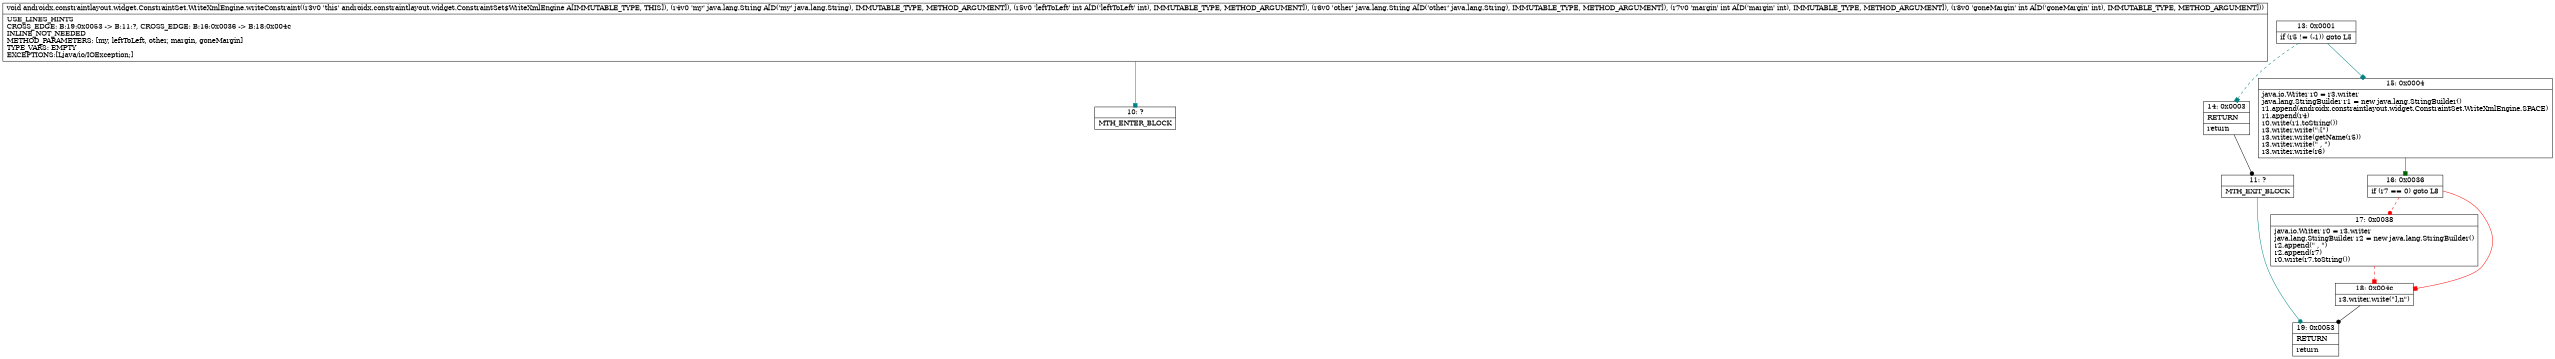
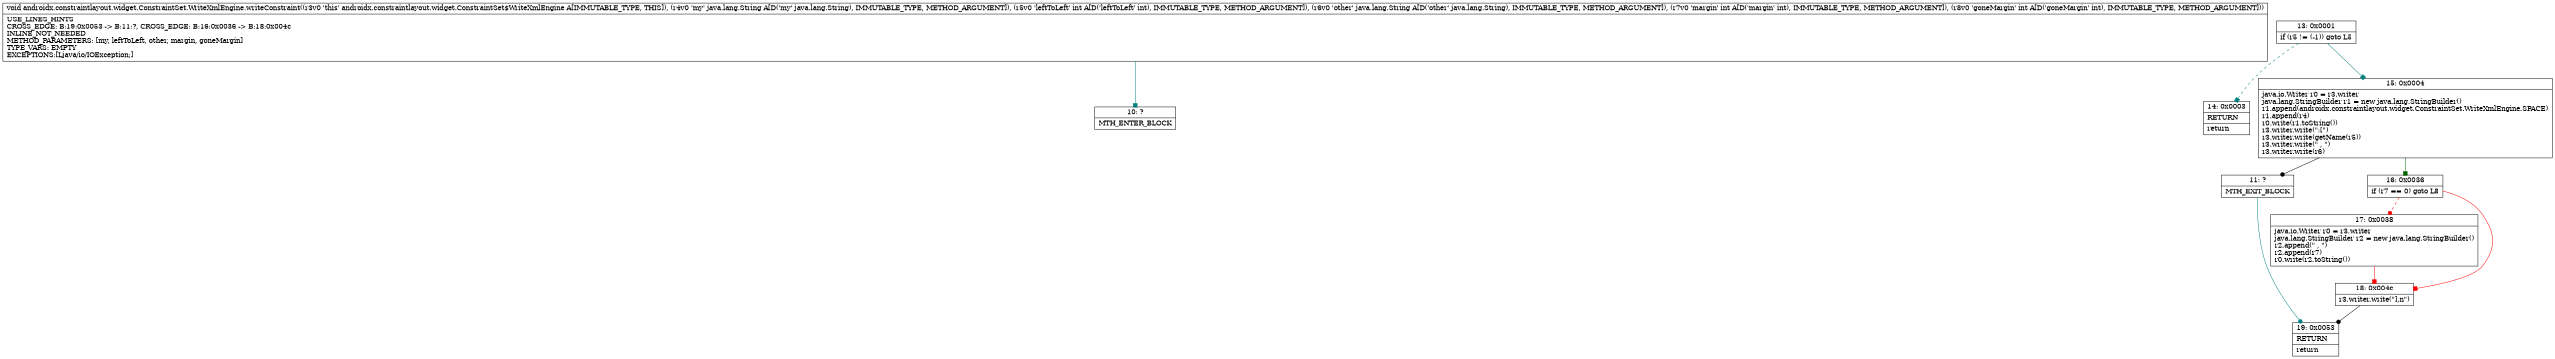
  digraph {
    node [shape=record]
    edge [arrowhead=box color=teal]
    n1 [label="{10\:\ ?|MTH_ENTER_BLOCK\l}"]
    n2 [label="{13\:\ 0x0001|if (r5 != (\-1)) goto L5\l}"]
    n3 [label="{14\:\ 0x0003|RETURN\l|return\l}"]
    n4 [label="{15\:\ 0x0004|java.io.Writer r0 = r3.writer\ljava.lang.StringBuilder r1 = new java.lang.StringBuilder()\lr1.append(androidx.constraintlayout.widget.ConstraintSet.WriteXmlEngine.SPACE)\lr1.append(r4)\lr0.write(r1.toString())\lr3.writer.write(\":[\")\lr3.writer.write(getName(r5))\lr3.writer.write(\" , \")\lr3.writer.write(r6)\l}"]
    n5 [label="{11\:\ ?|MTH_EXIT_BLOCK\l}"]
    n6 [label="{16\:\ 0x0036|if (r7 == 0) goto L8\l}"]
    n7 [label="{19\:\ 0x0053|RETURN\l|return\l}"]
-   n8 [label="{17\:\ 0x0038|java.io.Writer r0 = r3.writer\ljava.lang.StringBuilder r2 = new java.lang.StringBuilder()\lr2.append(\" , \")\lr2.append(r7)\lr0.write(r7.toString())\l}"]
+   n8 [label="{17\:\ 0x0038|java.io.Writer r0 = r3.writer\ljava.lang.StringBuilder r2 = new java.lang.StringBuilder()\lr2.append(\" , \")\lr2.append(r7)\lr0.write(r2.toString())\l}"]
    n9 [label="{18\:\ 0x004c|r3.writer.write(\"],n\")\l}"]
    n10 [label="{void androidx.constraintlayout.widget.ConstraintSet.WriteXmlEngine.writeConstraint((r3v0 'this' androidx.constraintlayout.widget.ConstraintSet$WriteXmlEngine A[IMMUTABLE_TYPE, THIS]), (r4v0 'my' java.lang.String A[D('my' java.lang.String), IMMUTABLE_TYPE, METHOD_ARGUMENT]), (r5v0 'leftToLeft' int A[D('leftToLeft' int), IMMUTABLE_TYPE, METHOD_ARGUMENT]), (r6v0 'other' java.lang.String A[D('other' java.lang.String), IMMUTABLE_TYPE, METHOD_ARGUMENT]), (r7v0 'margin' int A[D('margin' int), IMMUTABLE_TYPE, METHOD_ARGUMENT]), (r8v0 'goneMargin' int A[D('goneMargin' int), IMMUTABLE_TYPE, METHOD_ARGUMENT]))  | USE_LINES_HINTS\lCROSS_EDGE: B:19:0x0053 \-\> B:11:?, CROSS_EDGE: B:16:0x0036 \-\> B:18:0x004c\lINLINE_NOT_NEEDED\lMETHOD_PARAMETERS: [my, leftToLeft, other, margin, goneMargin]\lTYPE_VARS: EMPTY\lEXCEPTIONS:[Ljava\/io\/IOException;]\l}"]
    n2 -> n3 [style=dashed]
    n2 -> n4
-   n3 -> n5 [arrowhead=dot color=black]
+   n4 -> n5 [arrowhead=dot color=black]
    n4 -> n6 [color=darkgreen]
    n5 -> n7 [arrowhead=dot]
    n6 -> n8 [arrowhead=dot color=red style=dashed]
    n6 -> n9 [color=red]
-   n8 -> n9 [color=red style=dashed]
+   n8 -> n9 [color=red]
    n9 -> n7 [arrowhead=dot color=black]
    n10 -> n1
  }
